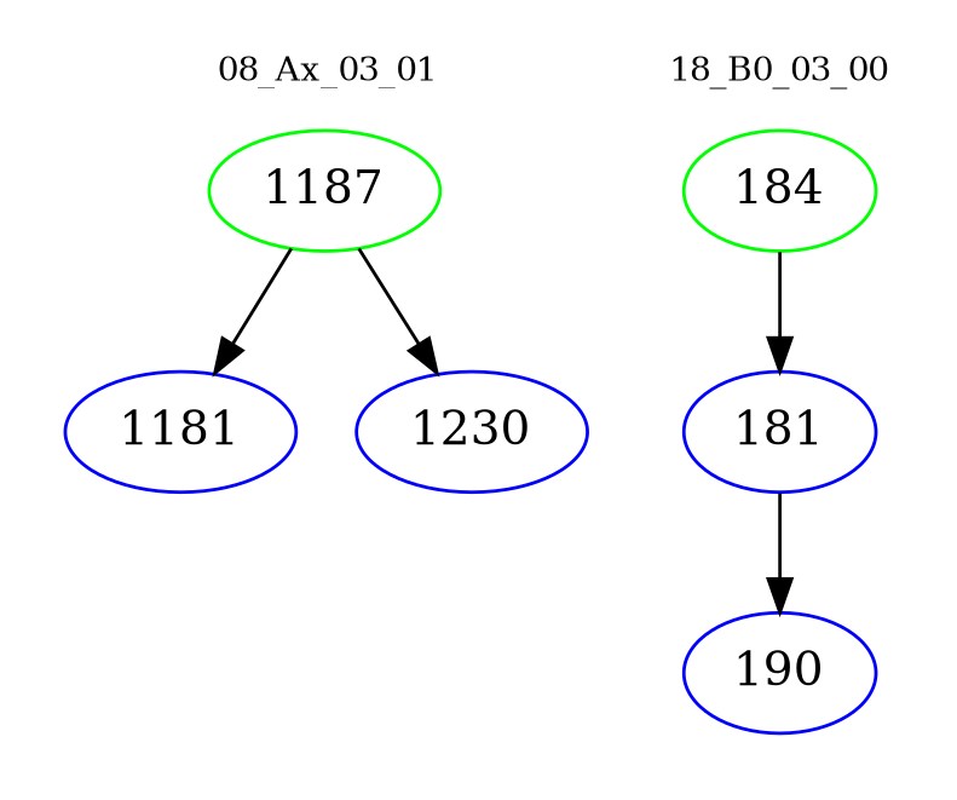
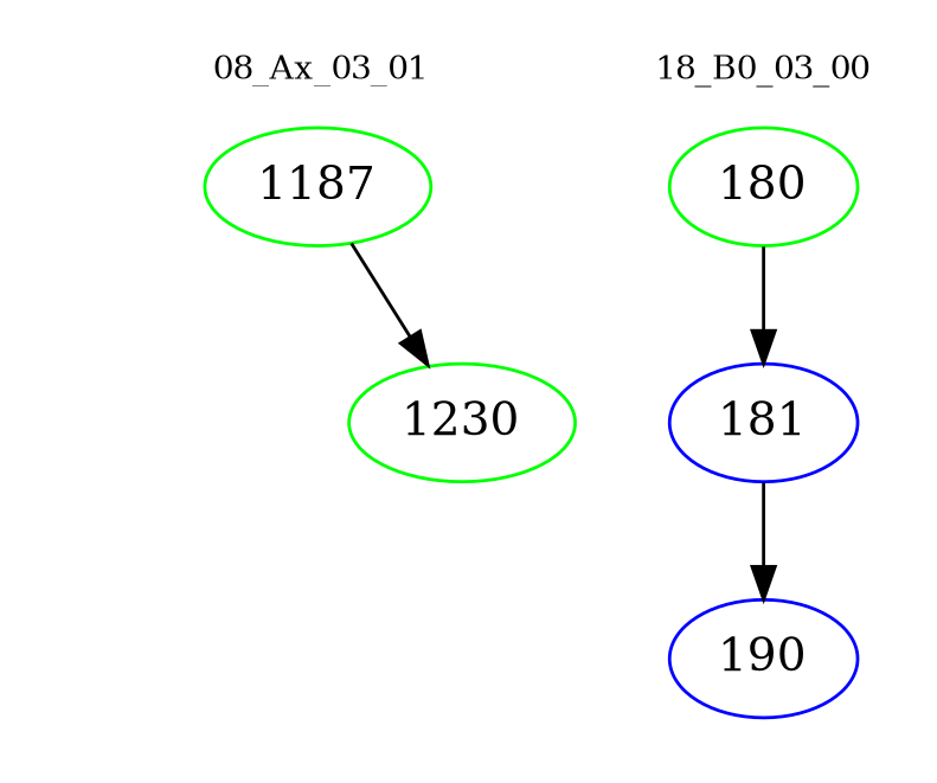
  digraph {
    node [color=blue]
    edge [color=black]
    n1 [color=green label=1187]
-   n2 [label=1181]
-   n3 [label=1230]
-   n4 [color=green label=184]
+   n3 [color=green label=1230]
+   n4 [color=green label=180]
    n5 [label=181]
    n6 [label=190]
    subgraph cluster_1 {
      color=white
      fontsize=10
      label="08_Ax_03_01"
      n1
-     n2
      n3
    }
    subgraph cluster_2 {
      color=white
      fontsize=10
      label="18_B0_03_00"
      n4
      n5
      n6
    }
-   n1 -> n2
    n1 -> n3
    n4 -> n5
    n5 -> n6
  }
